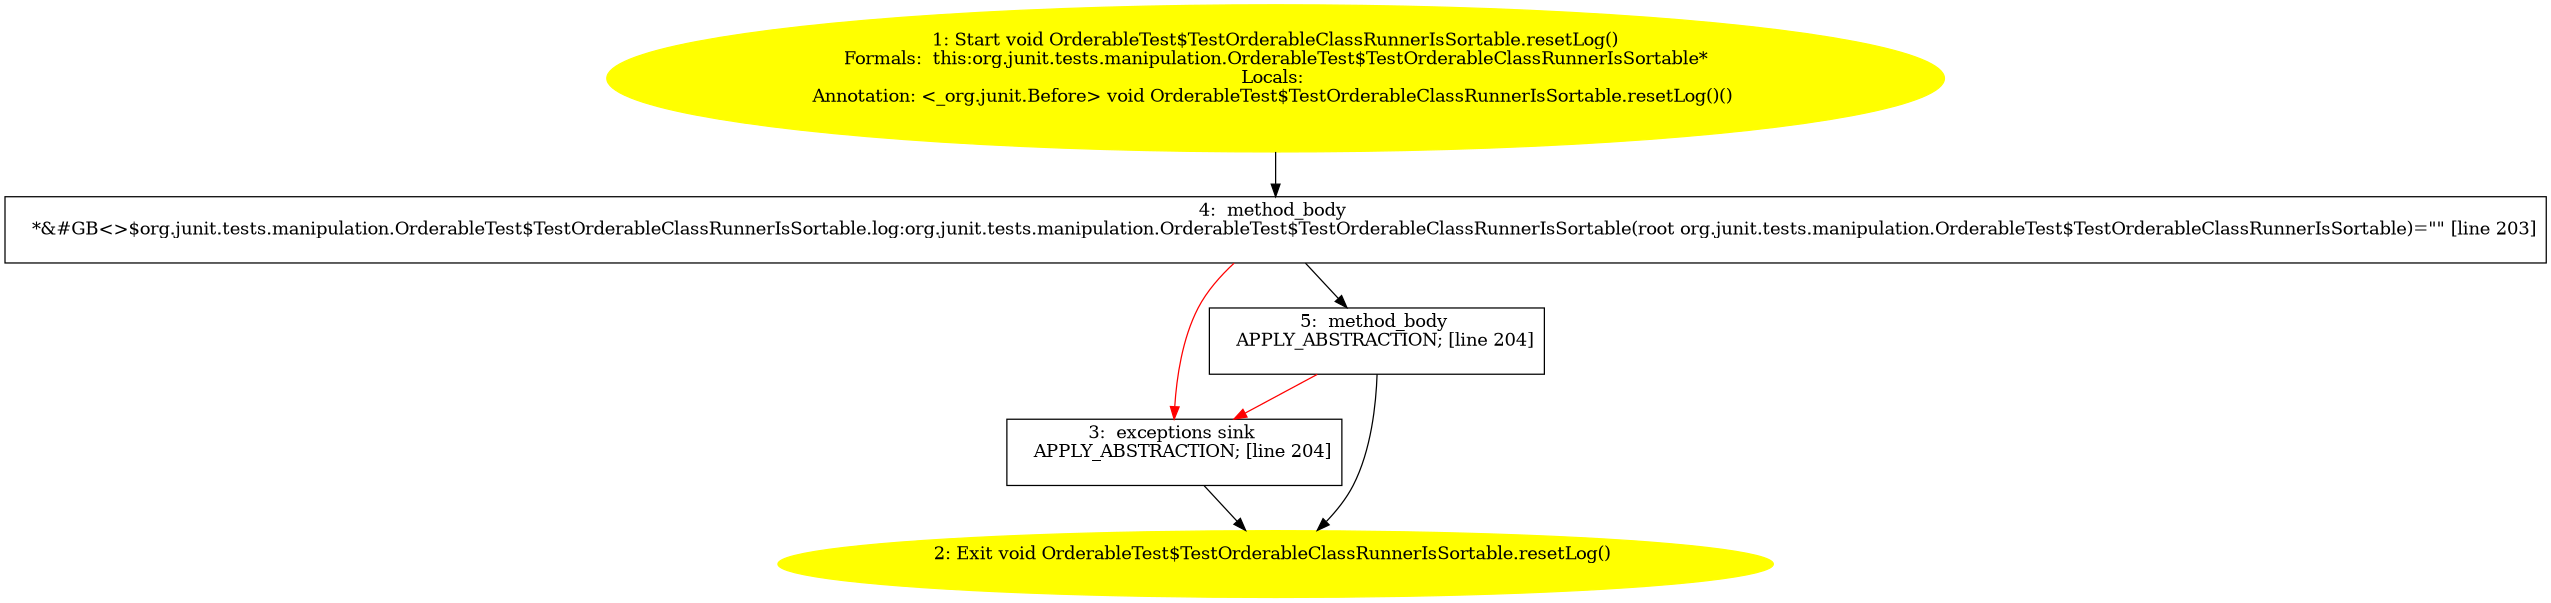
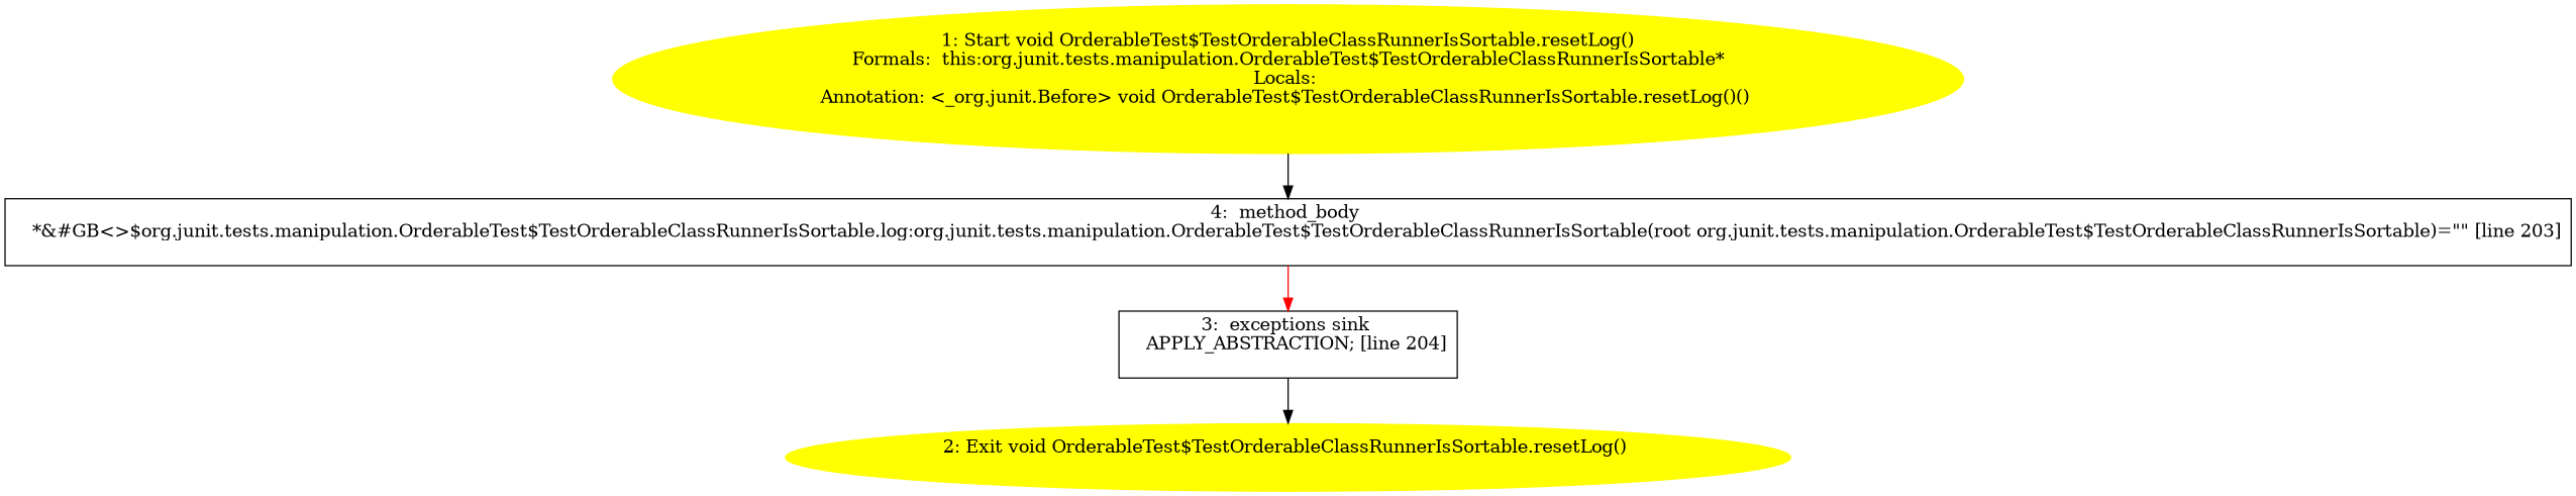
  digraph {
    node [shape=box]
    n1 [color=yellow label="1: Start void OrderableTest$TestOrderableClassRunnerIsSortable.resetLog()\nFormals:  this:org.junit.tests.manipulation.OrderableTest$TestOrderableClassRunnerIsSortable*\nLocals: \nAnnotation: <_org.junit.Before> void OrderableTest$TestOrderableClassRunnerIsSortable.resetLog()() \n  " style=filled shape=""]
    n2 [label="4:  method_body \n   *&#GB<>$org.junit.tests.manipulation.OrderableTest$TestOrderableClassRunnerIsSortable.log:org.junit.tests.manipulation.OrderableTest$TestOrderableClassRunnerIsSortable(root org.junit.tests.manipulation.OrderableTest$TestOrderableClassRunnerIsSortable)=\"\" [line 203]\n "]
    n3 [label="3:  exceptions sink \n   APPLY_ABSTRACTION; [line 204]\n "]
-   n4 [label="5:  method_body \n   APPLY_ABSTRACTION; [line 204]\n "]
    n5 [color=yellow label="2: Exit void OrderableTest$TestOrderableClassRunnerIsSortable.resetLog() \n  " style=filled shape=""]
    n1 -> n2
    n2 -> n3 [color=red]
-   n2 -> n4
    n3 -> n5
-   n4 -> n3 [color=red]
-   n4 -> n5
  }
